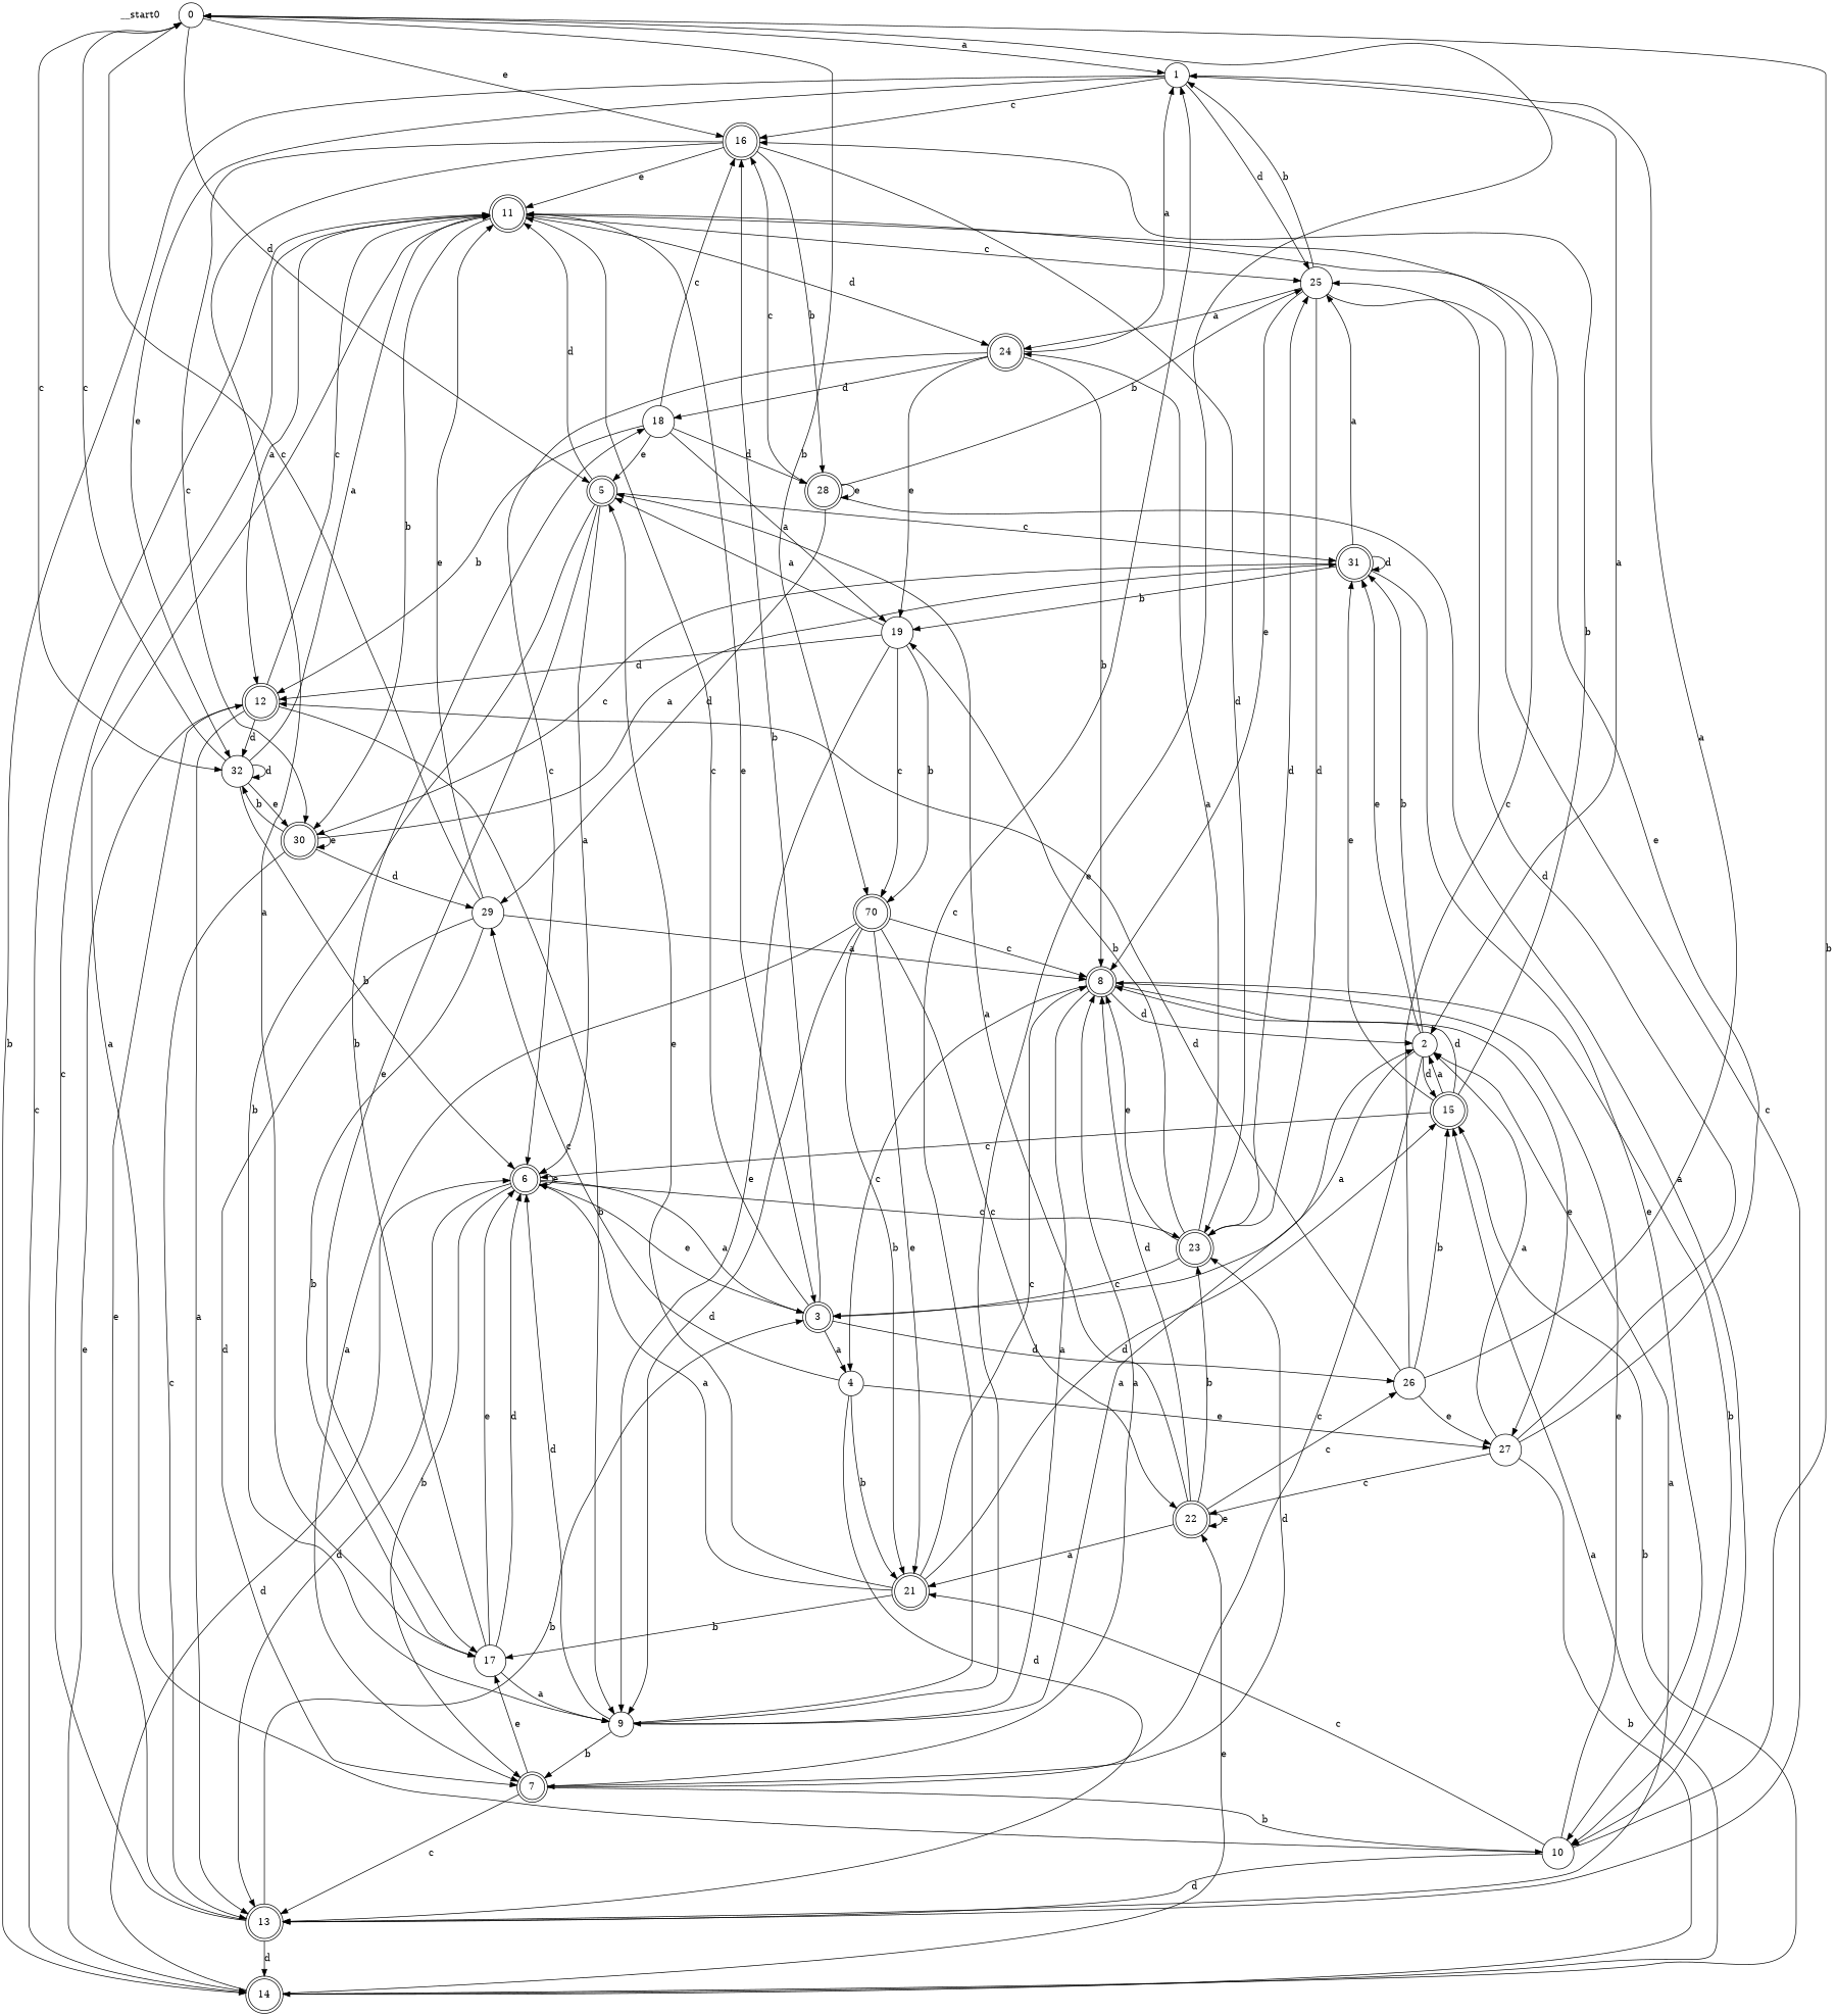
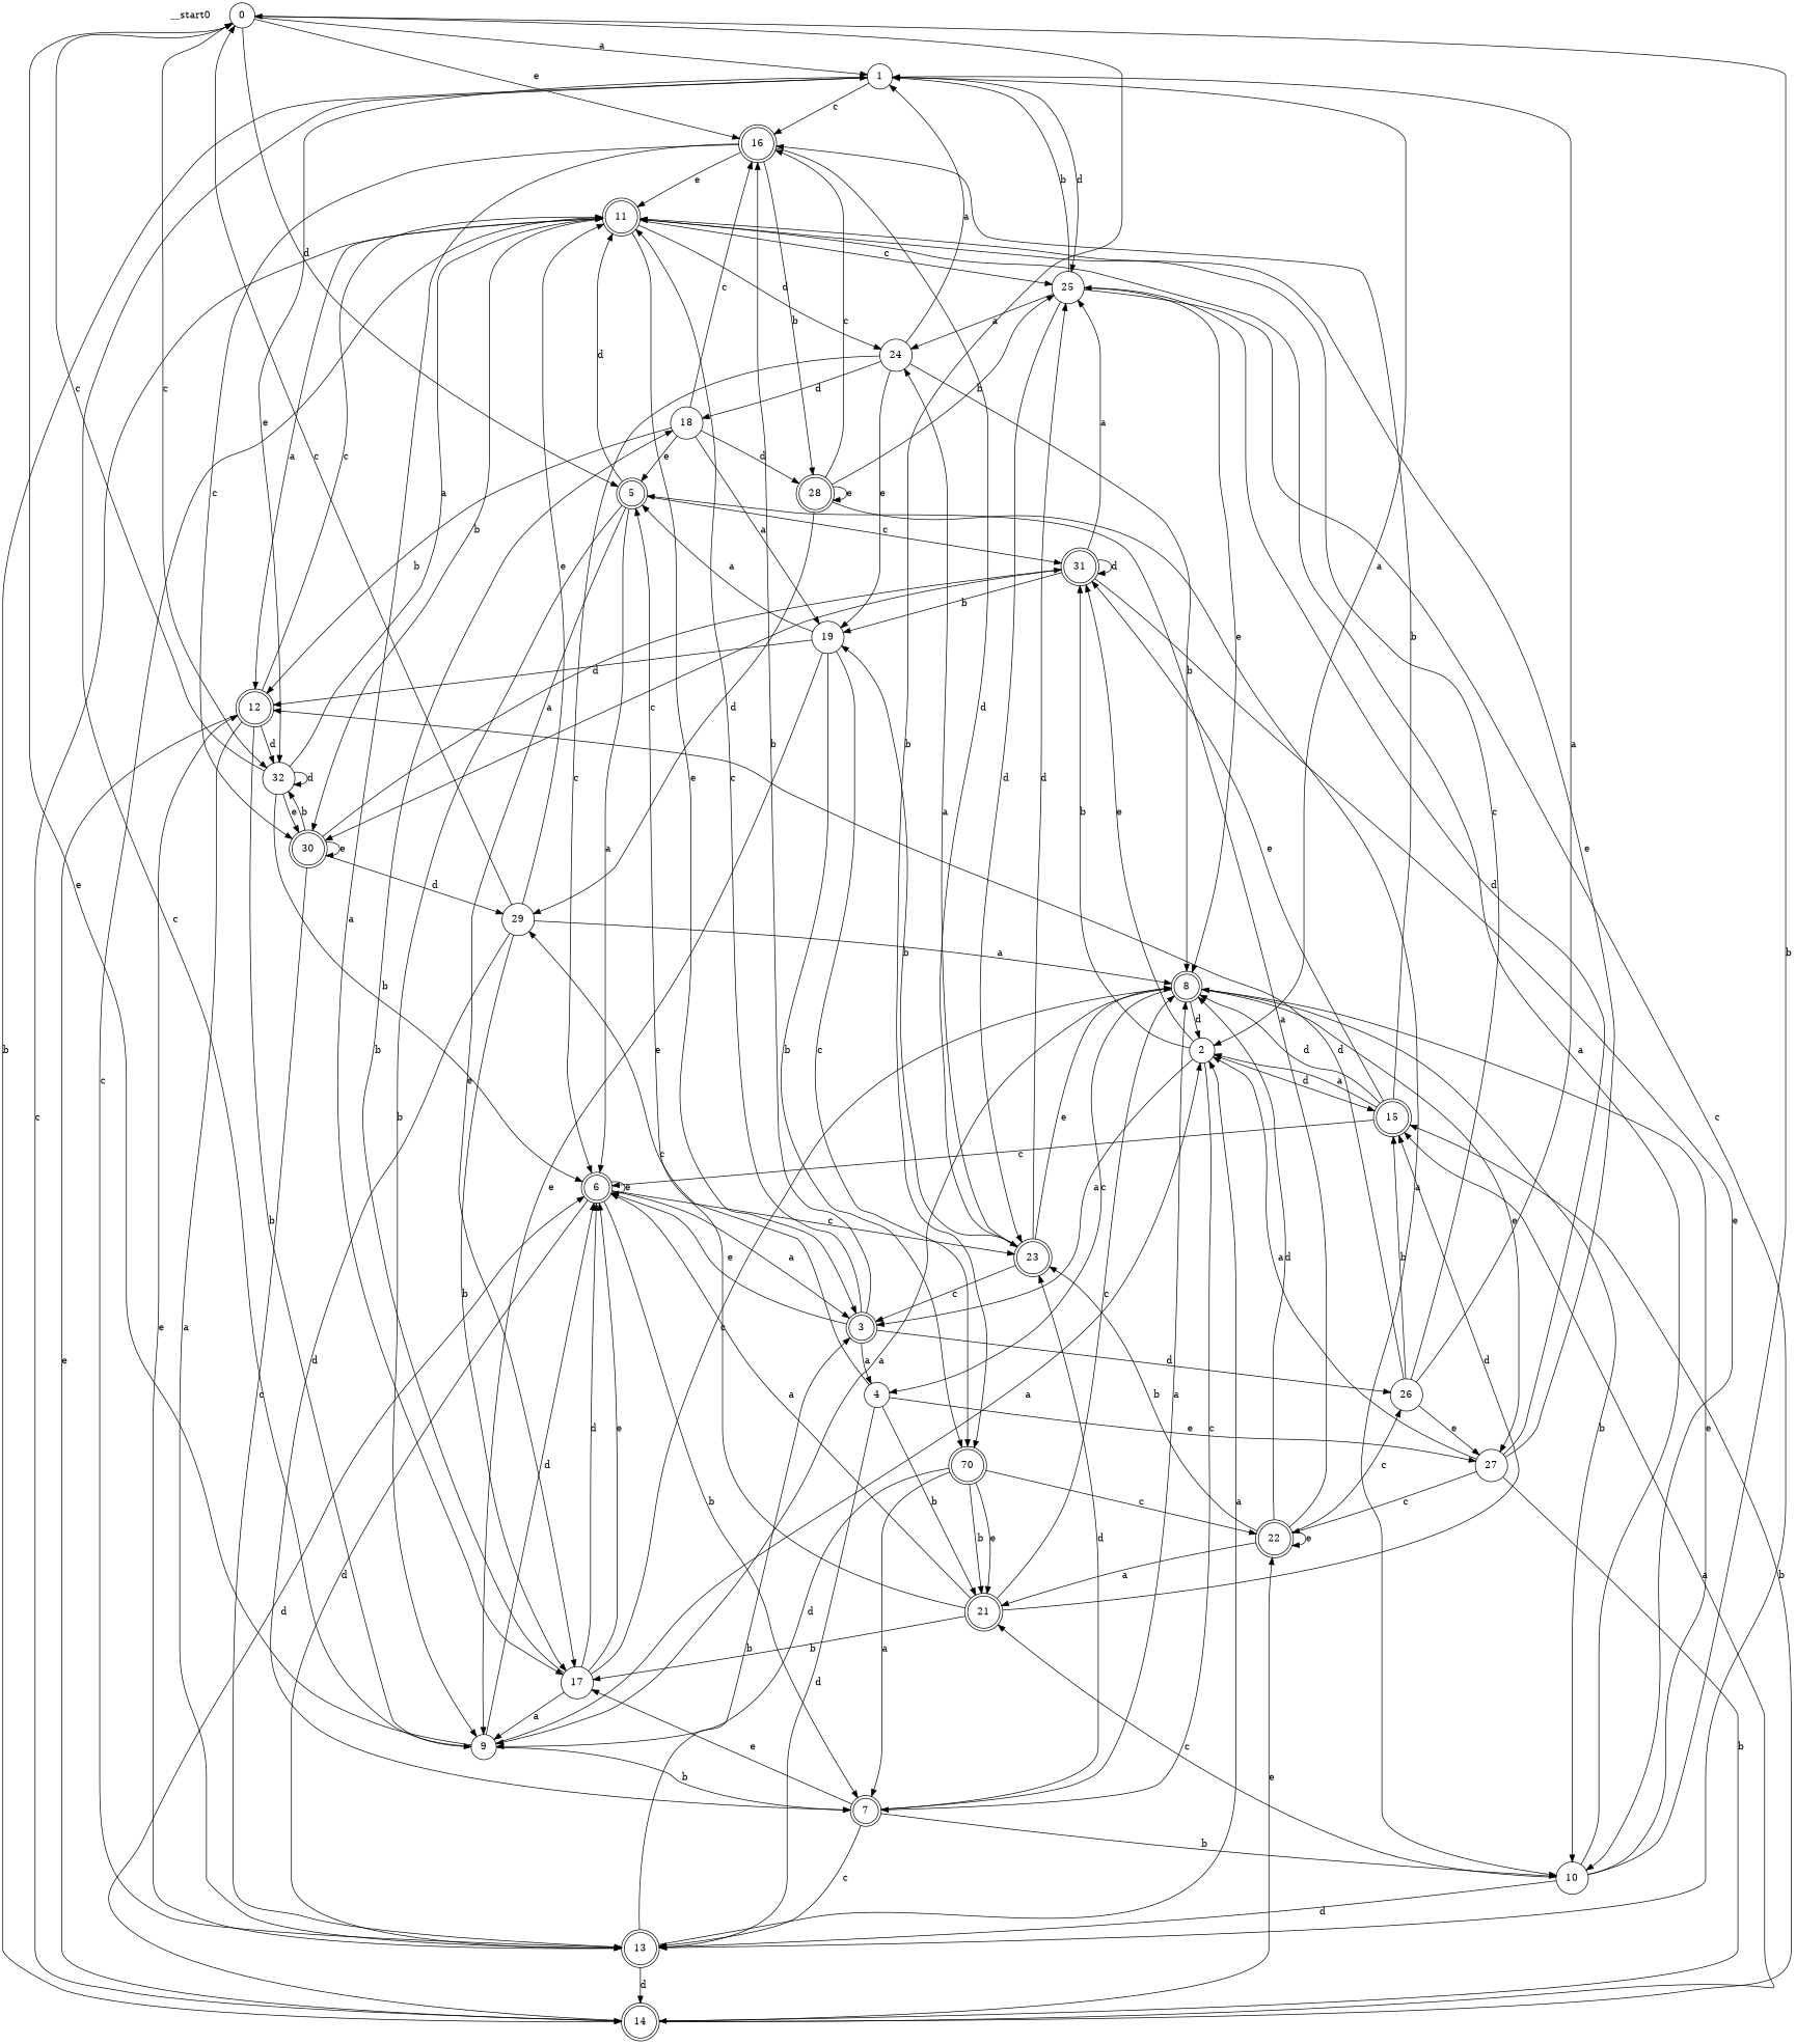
  digraph {
    rankdir=TB
    node [shape=doublecircle color=black fillcolor=white style="rounded,filled"]
    __start0 [shape=none color="" fillcolor="" style=""]
    n2 [label=0 shape=circle style=filled]
    n3 [label=1 shape=circle style=filled]
    n4 [label=5]
    n5 [label=16]
    n6 [label=70]
    n7 [label=32 shape=circle style=filled]
    n8 [label=2 shape=circle style=filled]
    n9 [label=14]
    n10 [label=25 shape=circle style=filled]
    n11 [label=31]
    n12 [label=6]
    n13 [label=11]
    n14 [label=9 shape=circle style=filled]
    n15 [label=17 shape=circle]
    n16 [label=23]
    n17 [label=30]
    n18 [label=28]
    n19 [label=7]
    n20 [label=21]
    n21 [label=22]
    n22 [label=3]
    n23 [label=15]
    n24 [label=13]
    n25 [label=8]
-   n26 [label=24]
+   n26 [label=24 shape=circle]
    n27 [label=4 shape=circle style=filled]
    n28 [label=26 shape=circle style=filled]
    n29 [label=10 shape=circle style=filled]
    n30 [label=19 shape=circle style=filled]
    n31 [label=27 shape=circle style=filled]
    n32 [label=29 shape=circle style=filled]
    n33 [label=12]
    n34 [label=18 shape=circle style=filled]
    n2 -> n3 [label=a]
    n2 -> n4 [label=d]
    n2 -> n5 [label=e]
    n2 -> n6 [label=b]
    n2 -> n7 [label=c]
    n3 -> n5 [label=c]
    n3 -> n7 [label=e]
    n3 -> n8 [label=a]
    n3 -> n9 [label=b]
    n3 -> n10 [label=d]
    n4 -> n11 [label=c]
    n4 -> n12 [label=a]
    n4 -> n13 [label=d]
    n4 -> n14 [label=b]
    n4 -> n15 [label=e]
    n5 -> n13 [label=e]
    n5 -> n15 [label=a]
    n5 -> n16 [label=d]
    n5 -> n17 [label=c]
    n5 -> n18 [label=b]
    n6 -> n14 [label=d]
    n6 -> n19 [label=a]
    n6 -> n20 [label=b]
    n6 -> n20 [label=e]
    n6 -> n21 [label=c]
    n7 -> n2 [label=c]
    n7 -> n7 [label=d]
    n7 -> n12 [label=b]
    n7 -> n13 [label=a]
    n7 -> n17 [label=e]
    n8 -> n11 [label=b]
    n8 -> n11 [label=e]
    n8 -> n19 [label=c]
    n8 -> n22 [label=a]
    n8 -> n23 [label=d]
    n9 -> n12 [label=d]
    n9 -> n13 [label=c]
    n9 -> n21 [label=e]
    n9 -> n23 [label=a]
    n9 -> n23 [label=b]
    n10 -> n3 [label=b]
    n10 -> n16 [label=d]
    n10 -> n24 [label=c]
    n10 -> n25 [label=e]
    n10 -> n26 [label=a]
    n11 -> n10 [label=a]
    n11 -> n11 [label=d]
    n11 -> n17 [label=c]
    n11 -> n29 [label=e]
    n11 -> n30 [label=b]
    n12 -> n12 [label=e]
    n12 -> n16 [label=c]
    n12 -> n19 [label=b]
    n12 -> n22 [label=a]
    n12 -> n24 [label=d]
    n13 -> n10 [label=c]
    n13 -> n17 [label=b]
    n13 -> n22 [label=e]
    n13 -> n26 [label=d]
    n13 -> n33 [label=a]
    n14 -> n2 [label=e]
    n14 -> n3 [label=c]
    n14 -> n8 [label=a]
    n14 -> n12 [label=d]
    n14 -> n19 [label=b]
    n15 -> n12 [label=d]
    n15 -> n12 [label=e]
    n15 -> n14 [label=a]
-   n6 -> n25 [label=c]
+   n15 -> n25 [label=c]
    n15 -> n34 [label=b]
    n16 -> n10 [label=d]
    n16 -> n22 [label=c]
    n16 -> n25 [label=e]
    n16 -> n26 [label=a]
    n16 -> n30 [label=b]
    n17 -> n7 [label=b]
    n17 -> n11 [label=a]
    n17 -> n17 [label=e]
    n17 -> n24 [label=c]
    n17 -> n32 [label=d]
    n18 -> n5 [label=c]
    n18 -> n10 [label=b]
    n18 -> n18 [label=e]
    n18 -> n29 [label=a]
    n18 -> n32 [label=d]
    n19 -> n15 [label=e]
    n19 -> n16 [label=d]
    n19 -> n24 [label=c]
    n19 -> n25 [label=a]
    n19 -> n29 [label=b]
    n20 -> n4 [label=e]
    n20 -> n12 [label=a]
    n20 -> n15 [label=b]
    n20 -> n23 [label=d]
    n20 -> n25 [label=c]
    n21 -> n4 [label=a]
    n21 -> n16 [label=b]
    n21 -> n20 [label=a]
    n21 -> n21 [label=e]
    n21 -> n25 [label=d]
    n21 -> n28 [label=c]
    n22 -> n5 [label=b]
    n22 -> n12 [label=e]
    n22 -> n13 [label=c]
    n22 -> n27 [label=a]
    n22 -> n28 [label=d]
    n23 -> n5 [label=b]
    n23 -> n8 [label=a]
    n23 -> n11 [label=e]
    n23 -> n12 [label=c]
    n23 -> n25 [label=d]
    n24 -> n8 [label=a]
    n24 -> n9 [label=d]
    n24 -> n13 [label=c]
    n24 -> n22 [label=b]
    n24 -> n33 [label=e]
    n25 -> n8 [label=d]
    n25 -> n14 [label=a]
    n25 -> n27 [label=c]
    n25 -> n29 [label=b]
    n25 -> n31 [label=e]
    n26 -> n3 [label=a]
    n26 -> n12 [label=c]
    n26 -> n25 [label=b]
    n26 -> n30 [label=e]
    n26 -> n34 [label=d]
    n27 -> n20 [label=b]
    n27 -> n24 [label=d]
    n27 -> n31 [label=e]
    n27 -> n32 [label=c]
    n28 -> n3 [label=a]
    n28 -> n13 [label=c]
    n28 -> n23 [label=b]
    n28 -> n31 [label=e]
    n28 -> n33 [label=d]
    n29 -> n2 [label=b]
    n29 -> n13 [label=a]
    n29 -> n20 [label=c]
    n29 -> n24 [label=d]
    n29 -> n25 [label=e]
    n30 -> n4 [label=a]
    n30 -> n6 [label=b]
    n30 -> n6 [label=c]
    n30 -> n14 [label=e]
    n30 -> n33 [label=d]
    n31 -> n8 [label=a]
    n31 -> n9 [label=b]
    n31 -> n10 [label=d]
    n31 -> n13 [label=e]
    n31 -> n21 [label=c]
    n32 -> n2 [label=c]
    n32 -> n13 [label=e]
    n32 -> n15 [label=b]
    n32 -> n19 [label=d]
    n32 -> n25 [label=a]
    n33 -> n7 [label=d]
    n33 -> n9 [label=e]
    n33 -> n13 [label=c]
    n33 -> n14 [label=b]
    n33 -> n24 [label=a]
    n34 -> n4 [label=e]
    n34 -> n5 [label=c]
    n34 -> n18 [label=d]
    n34 -> n30 [label=a]
    n34 -> n33 [label=b]
  }
